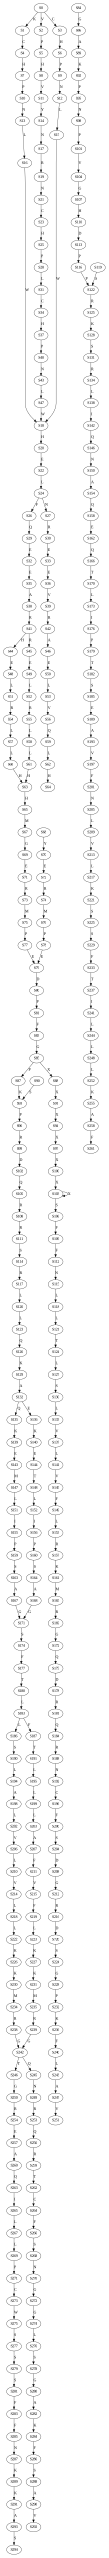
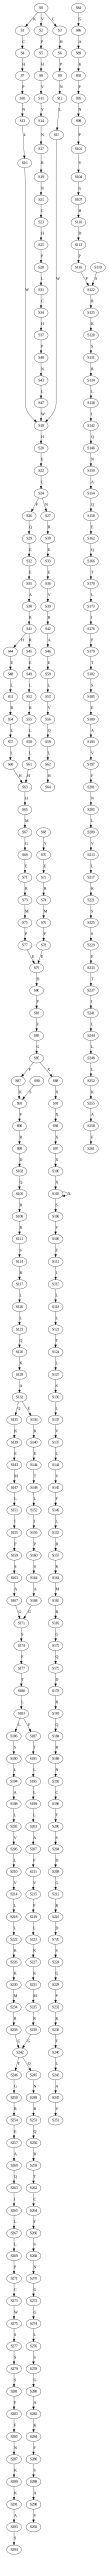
  strict digraph {
    fontname="Liberation Serif"
    node [fontname="Liberation Serif"]
    edge [fontname="Liberation Serif"]
    S0
    S1
    S2
    S3
    S4
    S5
    S6
    S7
    S8
    S9
    S10
    S11
    S12
    S13
    S14
    S15
    S16
    S17
    S18
    S19
    S20
    S21
    S22
    S23
    S24
    S25
    S26
    S27
    S28
    S29
    S30
    S31
    S32
    S33
    S34
    S35
    S36
    S37
    S38
    S39
    S40
    S41
    S42
    S43
    S44
    S45
    S46
    S47
    S48
    S49
    S50
    S51
    S52
    S53
    S54
    S55
    S56
    S57
    S58
    S59
    S60
    S61
    S62
    S63
    S64
    S65
    S67
    S69
    S68
    S70
    S71
    S72
    S73
    S74
    S75
    S76
    S77
    S78
    S79
    S80
    S81
    S83
    S85
    S84
    S86
    S87
    S88
    S89
    S93
    S91
    S92
    S90
    S94
    S95
    S96
    S97
    S98
    S99
    S100
    S101
    S102
    S103
    S104
    S105
    S106
    S107
    S108
    S109
    S110
    S111
    S112
    S113
    S114
    S115
    S116
    S117
    S118
    S122
    S120
    S121
    S119
    S123
    S124
    S125
    S126
    S127
    S128
    S129
    S130
    S131
    S132
    S133
    S134
    S135
    S136
    S137
    S138
    S139
    S140
    S141
    S142
    S143
    S144
    S145
    S146
    S147
    S148
    S149
    S150
    S151
    S152
    S153
    S154
    S155
    S156
    S157
    S158
    S159
    S160
    S161
    S162
    S163
    S164
    S165
    S166
    S167
    S168
    S169
    S170
    S171
    S172
    S173
    S174
    S175
    S176
    S177
    S178
    S179
    S180
    S181
    S182
    S183
    S184
    S185
    S186
    S187
    S188
    S189
    S190
    S191
    S192
    S193
    S194
    S195
    S196
    S197
    S198
    S199
    S200
    S201
    S202
    S203
    S204
    S205
    S206
    S207
    S208
    S209
    S210
    S211
    S212
    S213
    S214
    S215
    S216
    S217
    S218
    S219
    n219 [label=S720]
    S221
    S222
    S223
    S224
    S225
    S226
    S227
    S228
    S229
    S230
    S231
    S232
    S233
    S234
    S235
    S236
    S237
    S238
    S239
    S240
    S241
    S242
    S243
    S244
    S245
    S246
    S247
    S248
    S249
    S250
    S251
    S252
    S253
    S254
    S255
    S256
    S257
    S258
    S259
    S260
    S261
    S262
    S263
    S264
    S265
    S266
    S267
    S268
    S269
    S270
    S271
    S272
    S273
    S274
    S275
    S276
    S277
    S278
    S279
    S280
    S281
    S282
    S283
    S284
    S285
    S286
    S287
    S288
    S289
    S290
    S291
    S292
    S293
    S294
    S0 -> S1 [label=K]
    S0 -> S2 [label=V]
    S0 -> S3 [label=C]
    S1 -> S4 [label=C]
    S2 -> S5 [label=P]
    S3 -> S6 [label=H]
    S4 -> S7 [label=H]
    S5 -> S8 [label=H]
    S6 -> S9 [label=P]
    S7 -> S10 [label=P]
    S8 -> S11 [label=V]
    S9 -> S12 [label=N]
    S10 -> S13 [label=N]
    S11 -> S14 [label=Y]
    S12 -> S15 [label=L]
    S13 -> S16 [label=L]
    S14 -> S17 [label=N]
    S15 -> S18 [label=W]
    S16 -> S18 [label=W]
    S17 -> S19 [label=R]
    S18 -> S20 [label=H]
    S19 -> S21 [label=N]
    S20 -> S22 [label=E]
    S21 -> S23 [label=C]
    S22 -> S24 [label=L]
    S23 -> S25 [label=H]
    S24 -> S26 [label=F]
    S24 -> S27 [label=N]
    S25 -> S28 [label=P]
    S26 -> S29 [label=Q]
    S27 -> S30 [label=R]
    S28 -> S31 [label=L]
    S29 -> S32 [label=E]
    S30 -> S33 [label=E]
    S31 -> S34 [label=C]
    S32 -> S35 [label=E]
    S33 -> S36 [label=E]
    S34 -> S37 [label=H]
    S35 -> S38 [label=A]
    S36 -> S39 [label=V]
    S37 -> S40 [label=P]
    S38 -> S41 [label=R]
    S39 -> S42 [label=R]
    S40 -> S43 [label=N]
    S41 -> S44 [label=H]
    S41 -> S45 [label=R]
    S42 -> S46 [label=A]
    S43 -> S47 [label=L]
    S44 -> S48 [label=E]
    S45 -> S49 [label=E]
    S46 -> S50 [label=E]
    S47 -> S18 [label=W]
    S48 -> S51 [label=L]
    S49 -> S52 [label=L]
    S50 -> S53 [label=L]
    S51 -> S54 [label=R]
    S52 -> S55 [label=R]
    S53 -> S56 [label=V]
    S54 -> S57 [label=L]
    S55 -> S58 [label=L]
    S56 -> S59 [label=Q]
    S57 -> S60 [label=L]
    S58 -> S61 [label=L]
    S59 -> S62 [label=L]
    S60 -> S63 [label=H]
    S61 -> S63 [label=H]
    S62 -> S64 [label=H]
    S63 -> S65 [label=H]
    S65 -> S67 [label=M]
    S67 -> S69 [label=G]
    S69 -> S71 [label=E]
    S68 -> S70 [label=Y]
    S70 -> S72 [label=E]
    S71 -> S73 [label=R]
    S72 -> S74 [label=R]
    S73 -> S75 [label=M]
    S74 -> S76 [label=M]
    S75 -> S77 [label=P]
    S76 -> S78 [label=P]
    S77 -> S79 [label=E]
    S78 -> S79 [label=E]
    S79 -> S80 [label=D]
    S80 -> S81 [label=P]
    S81 -> S83 [label=F]
    S83 -> S85 [label=G]
    S85 -> S87 [label=P]
    S85 -> S88 [label=X]
    S84 -> S86 [label=G]
    S86 -> S89 [label=A]
    S87 -> S93 [label=K]
    S88 -> S91 [label=X]
    S89 -> S92 [label=K]
    S93 -> S96 [label=P]
    S91 -> S94 [label=X]
    S92 -> S95 [label=P]
    S90 -> S93 [label=S]
    S94 -> S97 [label=X]
    S95 -> S98 [label=N]
    S96 -> S99 [label=R]
    S97 -> S100 [label=X]
    S98 -> S101 [label=P]
    S99 -> S102 [label=D]
    S100 -> S103 [label=X]
    S101 -> S104 [label=Y]
    S102 -> S105 [label=Q]
    S103 -> S103 [label=X]
    S103 -> S106 [label=S]
    S104 -> S107 [label=G]
    S105 -> S108 [label=R]
    S106 -> S109 [label=F]
    S107 -> S110 [label=H]
    S108 -> S111 [label=R]
    S109 -> S112 [label=F]
    S110 -> S113 [label=D]
    S111 -> S114 [label=S]
-   S112 -> S115 [label=N]
+   S112 -> S115 [label=I]
    S113 -> S116 [label=P]
    S114 -> S117 [label=R]
    S115 -> S118 [label=L]
    S116 -> S122 [label=P]
    S117 -> S120 [label=L]
    S118 -> S121 [label=L]
    S122 -> S125 [label=R]
    S120 -> S123 [label=L]
    S121 -> S124 [label=T]
    S119 -> S122 [label=S]
    S123 -> S126 [label=Q]
    S124 -> S127 [label=L]
    S125 -> S128 [label=K]
    S126 -> S129 [label=K]
    S127 -> S130 [label=S]
    S128 -> S131 [label=S]
    S129 -> S132 [label=A]
    S130 -> S133 [label=L]
    S131 -> S134 [label=R]
    S132 -> S135 [label=Q]
    S132 -> S136 [label=E]
    S133 -> S137 [label=V]
    S134 -> S138 [label=L]
    S135 -> S139 [label=K]
    S136 -> S140 [label=K]
    S137 -> S141 [label=L]
    S138 -> S142 [label=I]
    S139 -> S143 [label=E]
    S140 -> S144 [label=E]
    S141 -> S145 [label=V]
    S142 -> S146 [label=Q]
    S143 -> S147 [label=M]
    S144 -> S148 [label=T]
    S145 -> S149 [label=F]
    S146 -> S150 [label=N]
    S147 -> S151 [label=L]
    S148 -> S152 [label=L]
    S149 -> S153 [label=L]
    S150 -> S154 [label=A]
    S151 -> S155 [label=I]
    S152 -> S156 [label=I]
    S153 -> S157 [label=R]
    S154 -> S158 [label=Q]
    S155 -> S159 [label=P]
    S156 -> S160 [label=P]
    S157 -> S161 [label=K]
    S158 -> S162 [label=E]
    S159 -> S163 [label=S]
    S160 -> S164 [label=S]
    S161 -> S165 [label=M]
    S162 -> S166 [label=Q]
    S163 -> S167 [label=A]
    S164 -> S168 [label=A]
    S165 -> S169 [label=R]
    S166 -> S170 [label=T]
    S167 -> S171 [label=G]
    S168 -> S171 [label=G]
    S169 -> S172 [label=G]
    S170 -> S173 [label=L]
    S171 -> S174 [label=S]
    S172 -> S175 [label=Q]
    S173 -> S176 [label=I]
    S174 -> S177 [label=F]
    S175 -> S178 [label=D]
    S176 -> S179 [label=P]
    S177 -> S180 [label=T]
    S178 -> S181 [label=R]
    S179 -> S182 [label=T]
    S180 -> S183 [label=L]
    S181 -> S184 [label=Q]
    S182 -> S185 [label=S]
    S183 -> S186 [label=L]
    S183 -> S187 [label=F]
    S184 -> S188 [label=R]
    S185 -> S189 [label=E]
    S186 -> S190 [label=S]
    S187 -> S191 [label=T]
    S188 -> S192 [label=N]
    S189 -> S193 [label=A]
    S190 -> S194 [label=L]
    S191 -> S195 [label=L]
    S192 -> S196 [label=C]
    S193 -> S197 [label=V]
    S194 -> S198 [label=A]
    S195 -> S199 [label=L]
    S196 -> S200 [label=F]
    S197 -> S201 [label=F]
    S198 -> S202 [label=L]
    S199 -> S203 [label=L]
    S200 -> S204 [label=S]
    S201 -> S205 [label=N]
    S202 -> S206 [label=V]
    S203 -> S207 [label=A]
    S204 -> S208 [label=D]
    S205 -> S209 [label=L]
    S206 -> S210 [label=L]
    S207 -> S211 [label=F]
    S208 -> S212 [label=G]
    S209 -> S213 [label=V]
    S210 -> S214 [label=V]
    S211 -> S215 [label=V]
    S212 -> S216 [label=R]
    S213 -> S217 [label=L]
    S214 -> S218 [label=L]
    S215 -> S219 [label=F]
    S216 -> n219 [label=D]
    S217 -> S221 [label=K]
    S218 -> S222 [label=L]
    S219 -> S223 [label=L]
    n219 -> S224 [label=S]
    S221 -> S225 [label=S]
    S222 -> S226 [label=K]
    S223 -> S227 [label=K]
    S224 -> S228 [label=G]
    S225 -> S229 [label=S]
    S226 -> S230 [label=K]
    S227 -> S231 [label=K]
    S228 -> S232 [label=P]
    S229 -> S233 [label=F]
    S230 -> S234 [label=M]
    S231 -> S235 [label=M]
    S232 -> S236 [label=K]
    S233 -> S237 [label=T]
    S234 -> S238 [label=R]
    S235 -> S239 [label=R]
    S236 -> S240 [label=F]
    S237 -> S241 [label=I]
    S238 -> S242 [label=G]
    S239 -> S242 [label=G]
    S240 -> S243 [label=L]
    S241 -> S244 [label=L]
    S242 -> S245 [label=Q]
    S242 -> S246 [label=T]
    S243 -> S247 [label=A]
    S244 -> S248 [label=L]
    S245 -> S249 [label=N]
    S246 -> S250 [label=G]
    S247 -> S251 [label=V]
    S248 -> S252 [label=L]
    S249 -> S253 [label=R]
    S250 -> S254 [label=R]
    S252 -> S255 [label=K]
    S253 -> S256 [label=Q]
    S254 -> S257 [label=E]
    S255 -> S258 [label=A]
    S256 -> S259 [label=R]
    S257 -> S260 [label=A]
    S258 -> S261 [label=F]
    S259 -> S262 [label=T]
    S260 -> S263 [label=Q]
    S262 -> S264 [label=C]
    S263 -> S265 [label=I]
    S264 -> S266 [label=F]
    S265 -> S267 [label=L]
    S266 -> S268 [label=S]
    S267 -> S269 [label=L]
    S268 -> S270 [label=N]
    S269 -> S271 [label=P]
    S270 -> S272 [label=G]
    S271 -> S273 [label=C]
    S272 -> S274 [label=G]
    S273 -> S275 [label=W]
    S274 -> S276 [label=L]
    S275 -> S277 [label=S]
    S276 -> S278 [label=S]
    S277 -> S279 [label=S]
    S278 -> S280 [label=G]
    S279 -> S281 [label=S]
    S280 -> S282 [label=A]
    S281 -> S283 [label=F]
    S282 -> S284 [label=K]
    S283 -> S285 [label=F]
    S284 -> S286 [label=F]
    S285 -> S287 [label=N]
    S286 -> S288 [label=S]
    S287 -> S289 [label=K]
    S288 -> S290 [label=A]
    S289 -> S291 [label=K]
    S290 -> S292 [label=V]
    S291 -> S293 [label=A]
    S293 -> S294 [label=S]
  }
